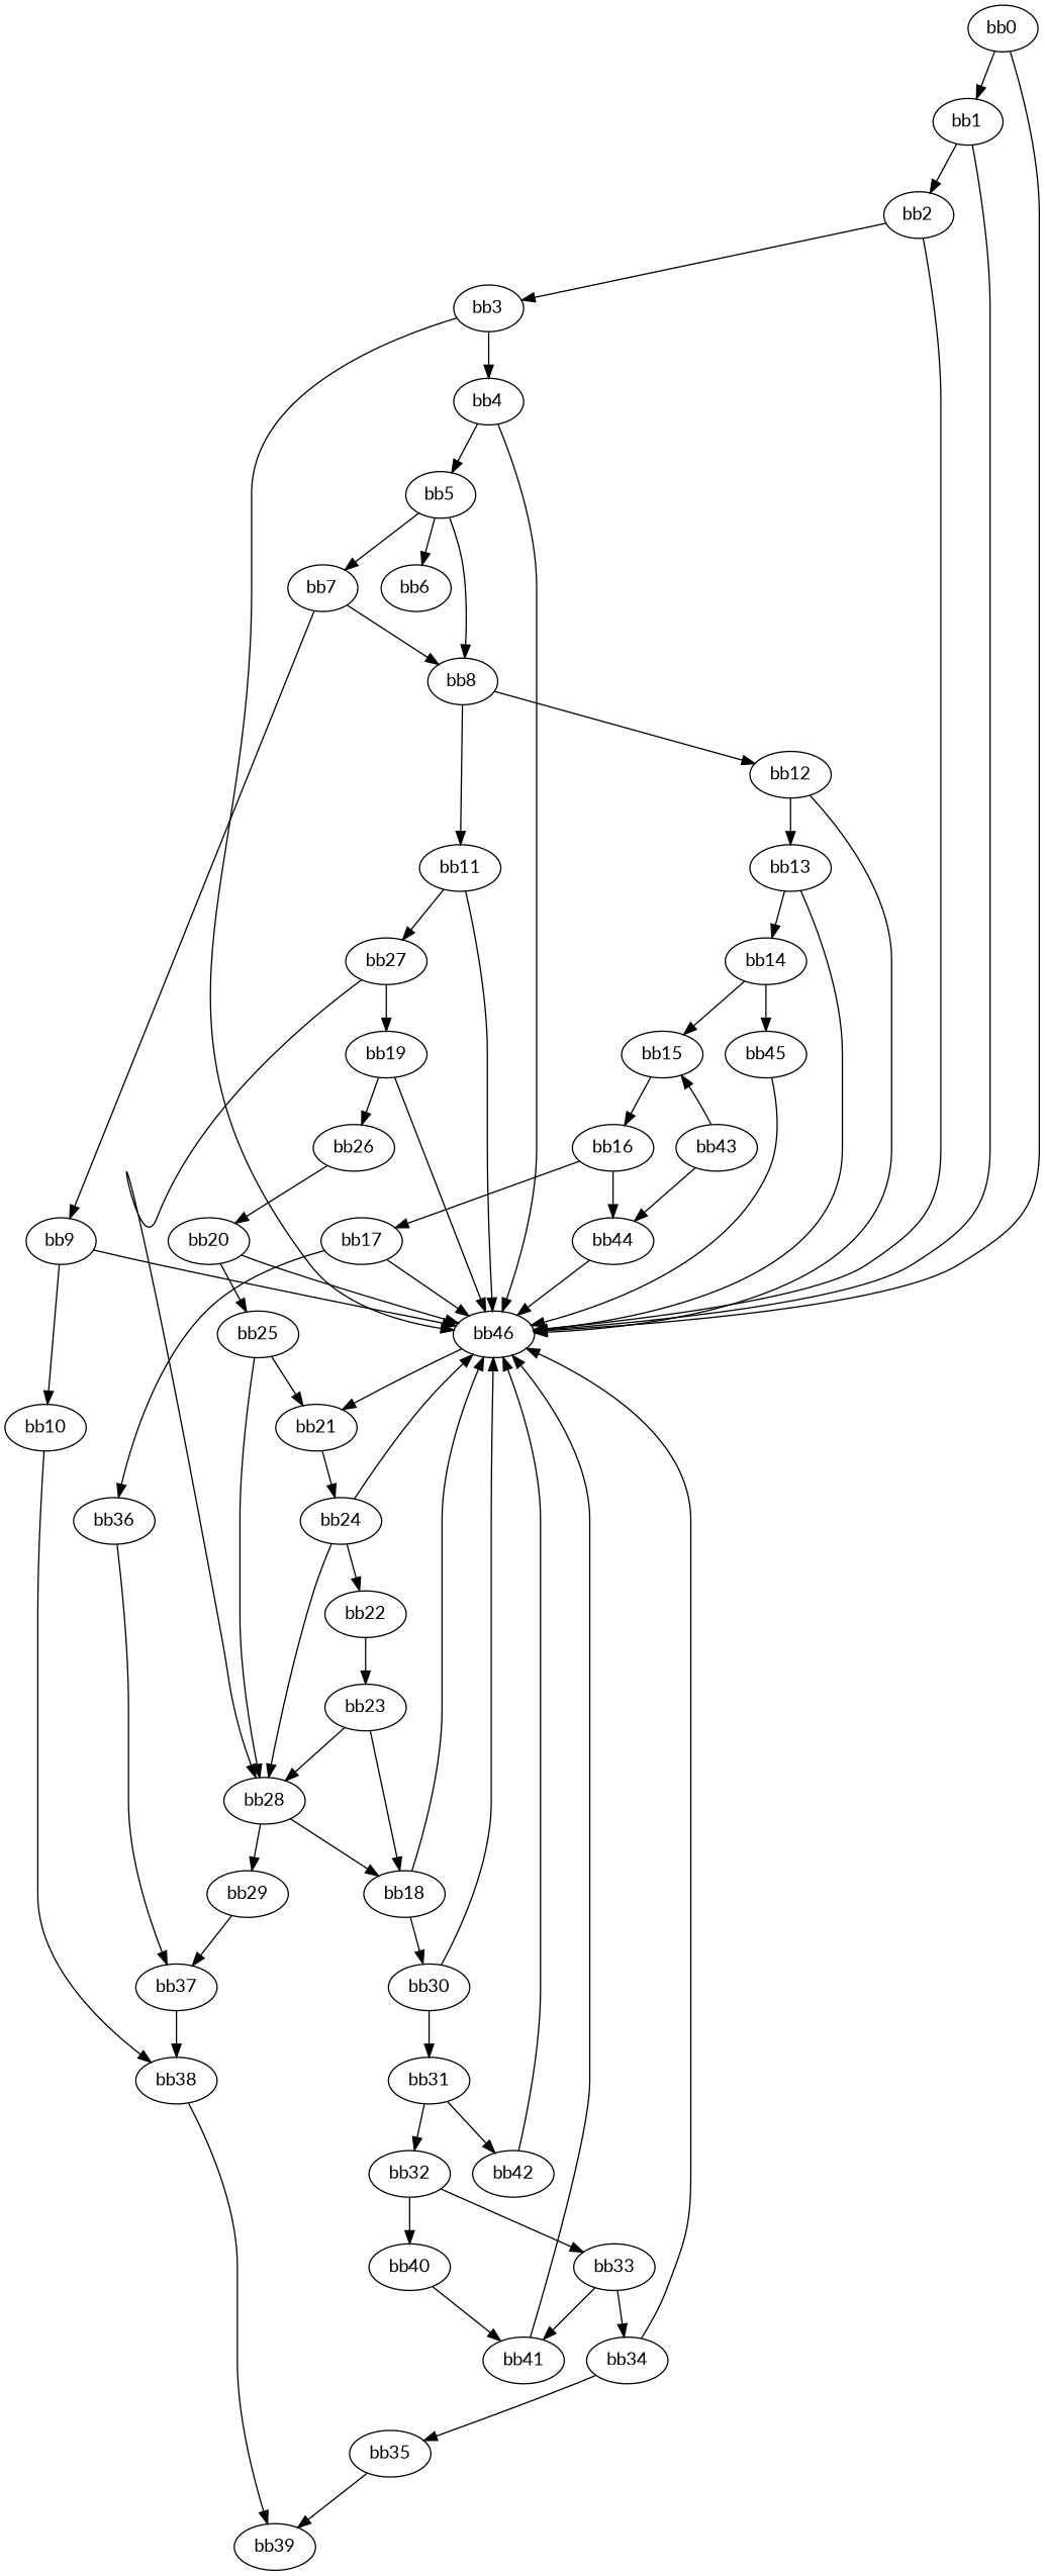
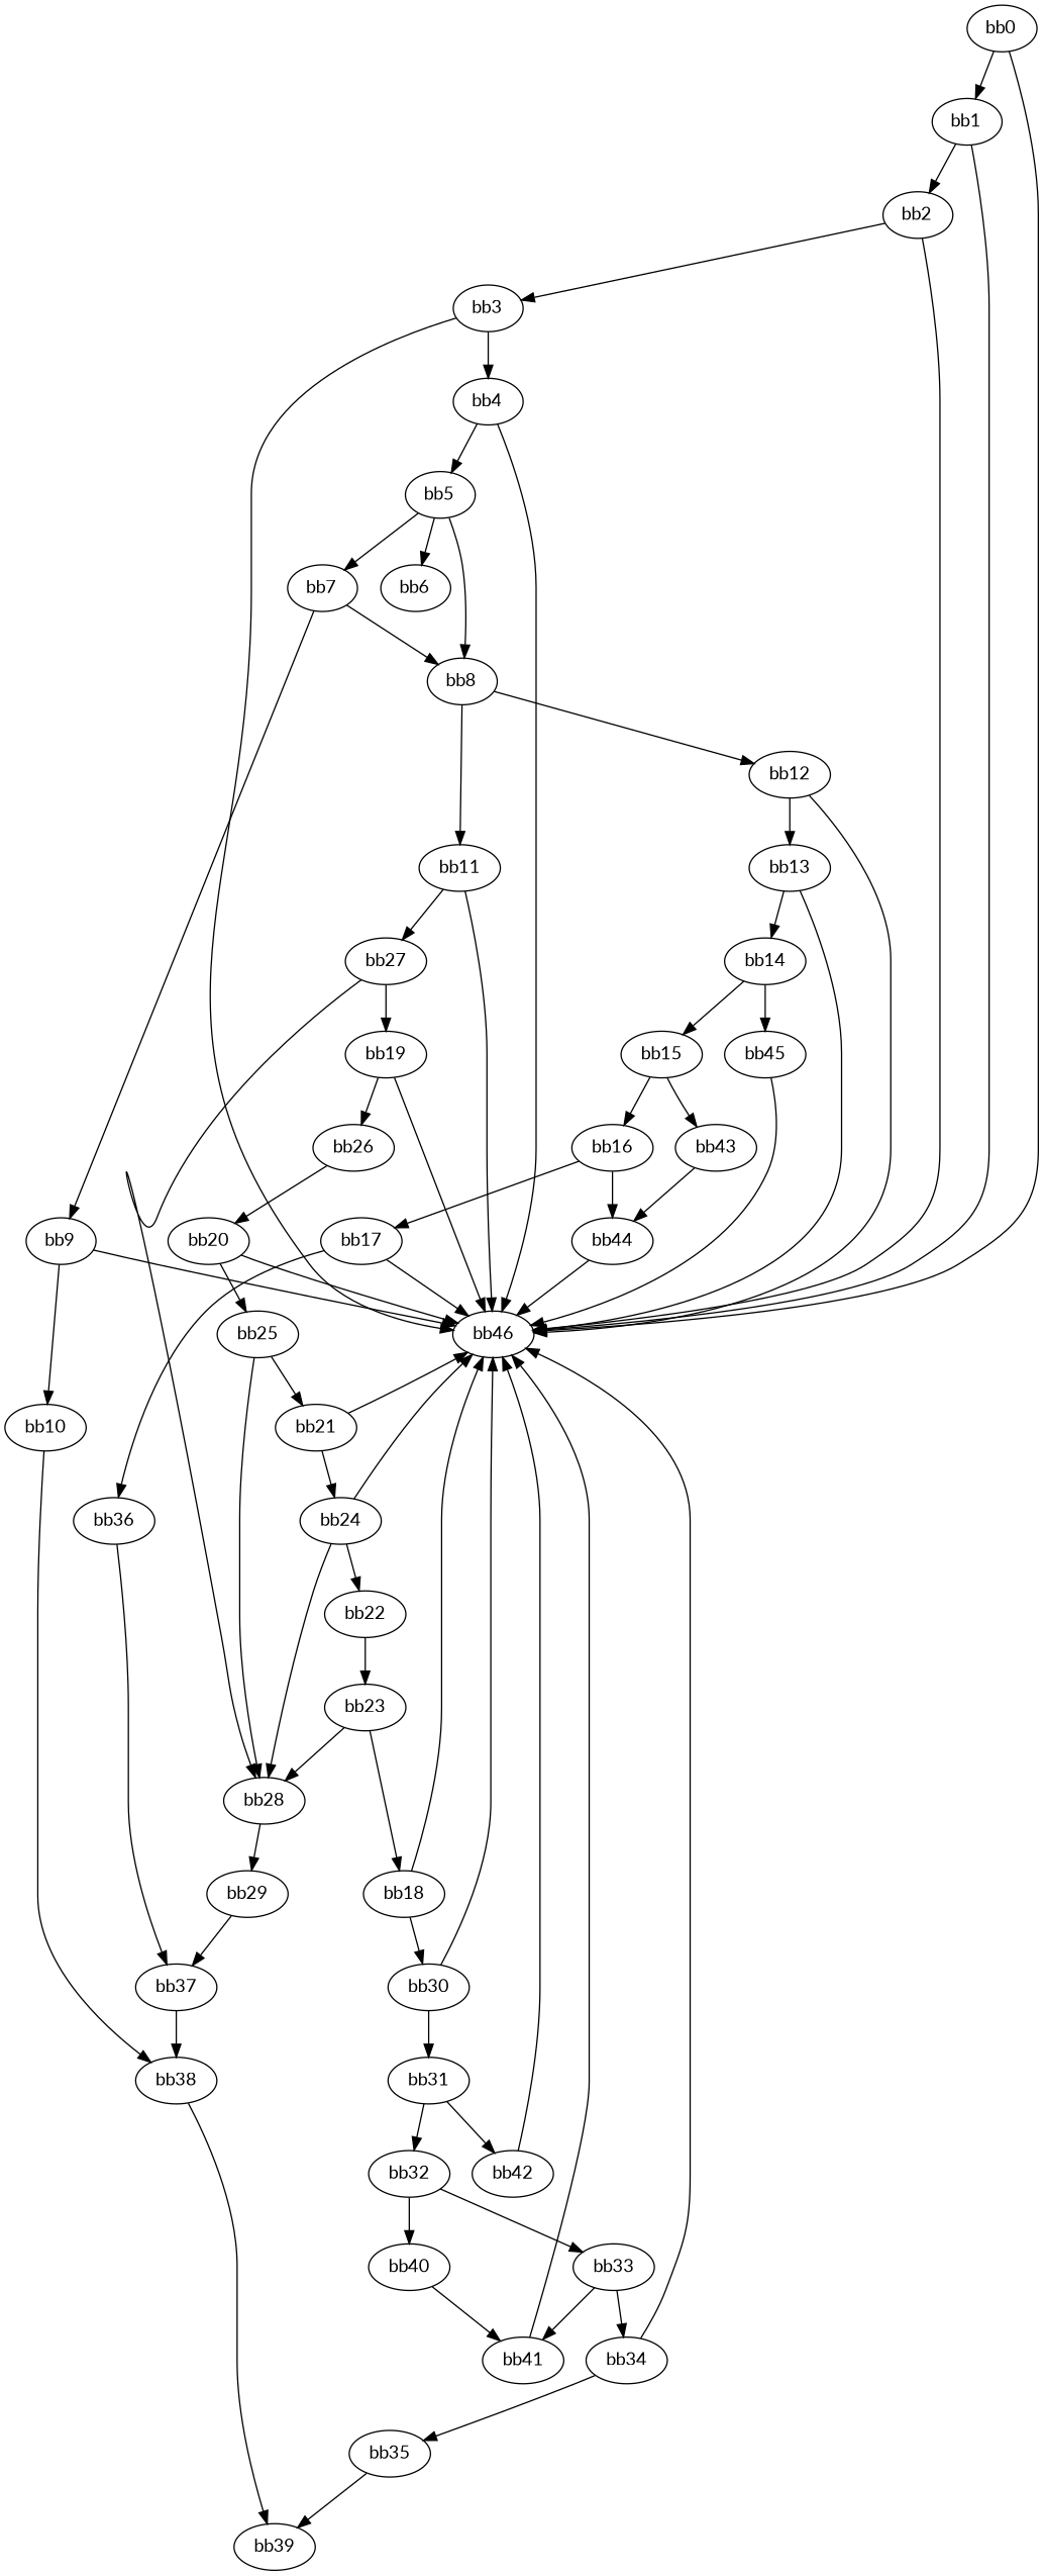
  digraph {
    fontname=Lato
    node [fontname=Lato]
    edge [fontname=Lato]
    n1 [label="bb0\l"]
    n2 [label="bb1\l"]
    n3 [label="bb46\l"]
    n4 [label="bb2\l"]
    n5 [label="bb3\l"]
    n6 [label="bb4\l"]
    n7 [label="bb5\l"]
    n8 [label="bb6\l"]
    n9 [label="bb7\l"]
    n10 [label="bb8\l"]
    n11 [label="bb9\l"]
    n12 [label="bb11\l"]
    n13 [label="bb12\l"]
    n14 [label="bb10\l"]
    n15 [label="bb27\l"]
    n16 [label="bb13\l"]
    n17 [label="bb38\l"]
    n18 [label="bb39\l"]
    n19 [label="bb19\l"]
    n20 [label="bb28\l"]
    n21 [label="bb14\l"]
    n22 [label="bb15\l"]
    n23 [label="bb45\l"]
    n24 [label="bb16\l"]
    n25 [label="bb43\l"]
    n26 [label="bb17\l"]
    n27 [label="bb44\l"]
    n28 [label="bb36\l"]
    n29 [label="bb37\l"]
    n30 [label="bb18\l"]
    n31 [label="bb30\l"]
    n32 [label="bb31\l"]
    n33 [label="bb26\l"]
    n34 [label="bb20\l"]
    n35 [label="bb25\l"]
    n36 [label="bb21\l"]
    n37 [label="bb24\l"]
    n38 [label="bb22\l"]
    n39 [label="bb23\l"]
    n40 [label="bb29\l"]
    n41 [label="bb32\l"]
    n42 [label="bb42\l"]
    n43 [label="bb33\l"]
    n44 [label="bb40\l"]
    n45 [label="bb34\l"]
    n46 [label="bb41\l"]
    n47 [label="bb35\l"]
    n1 -> n2
    n1 -> n3
    n2 -> n3
    n2 -> n4
    n4 -> n3
    n4 -> n5
    n5 -> n3
    n5 -> n6
    n6 -> n3
    n6 -> n7
    n7 -> n8
    n7 -> n9
    n7 -> n10
    n9 -> n10
    n9 -> n11
    n10 -> n12
    n10 -> n13
    n11 -> n3
    n11 -> n14
    n12 -> n3
    n12 -> n15
    n13 -> n3
    n13 -> n16
    n14 -> n17
    n15 -> n19
    n15 -> n20
    n16 -> n3
    n16 -> n21
    n17 -> n18
    n19 -> n3
    n19 -> n33
-   n20 -> n30
    n20 -> n40
    n21 -> n22
    n21 -> n23
    n22 -> n24
-   n25 -> n22
+   n22 -> n25
    n23 -> n3
    n24 -> n26
    n24 -> n27
    n25 -> n27
    n26 -> n3
    n26 -> n28
    n27 -> n3
    n28 -> n29
    n29 -> n17
    n30 -> n3
    n30 -> n31
    n31 -> n3
    n31 -> n32
    n32 -> n41
    n32 -> n42
    n33 -> n34
    n34 -> n3
    n34 -> n35
    n35 -> n20
    n35 -> n36
-   n3 -> n36
+   n36 -> n3
    n36 -> n37
    n37 -> n3
    n37 -> n20
    n37 -> n38
    n38 -> n39
    n39 -> n20
    n39 -> n30
    n40 -> n29
    n41 -> n43
    n41 -> n44
    n42 -> n3
    n43 -> n45
    n43 -> n46
    n44 -> n46
    n45 -> n3
    n45 -> n47
    n46 -> n3
    n47 -> n18
  }
